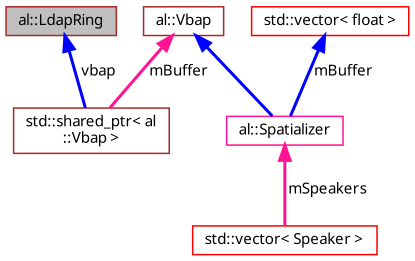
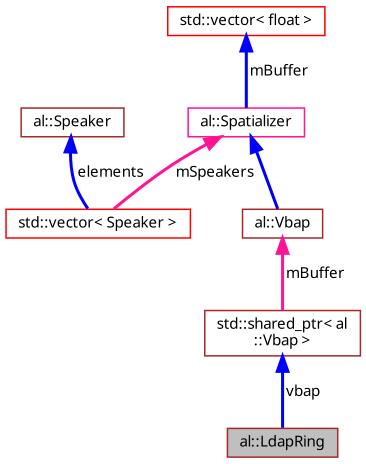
  digraph {
    node [color=brown fontname="FreeSans.ttf" fontsize=10 shape=record]
    edge [color=blue dir=back fontname="FreeSans.ttf" fontsize=10 labelfontname="FreeSans.ttf" labelfontsize=10 style=bold]
    n1 [fillcolor=grey75 fontcolor=black height=0.2 label="al::LdapRing" style=filled width=0.4]
    n2 [height=0.2 label="std::shared_ptr\< al\l::Vbap \>" width=0.4]
    n3 [height=0.2 label="al::Vbap" width=0.4]
    n4 [color=deeppink height=0.2 label="al::Spatializer" width=0.4]
    n5 [color=red height=0.2 label="std::vector\< Speaker \>" width=0.4]
    n6 [color=red height=0.2 label="std::vector\< float \>" width=0.4]
-   n1 -> n2 [label=" vbap"]
+   n7 [height=0.2 label="al::Speaker" width=0.4]
+   n2 -> n1 [label=" vbap"]
    n3 -> n2 [color=deeppink label=" mBuffer"]
-   n3 -> n4
+   n4 -> n3
    n4 -> n5 [color=deeppink label=" mSpeakers"]
    n6 -> n4 [label=" mBuffer"]
+   n7 -> n5 [label=" elements"]
  }
